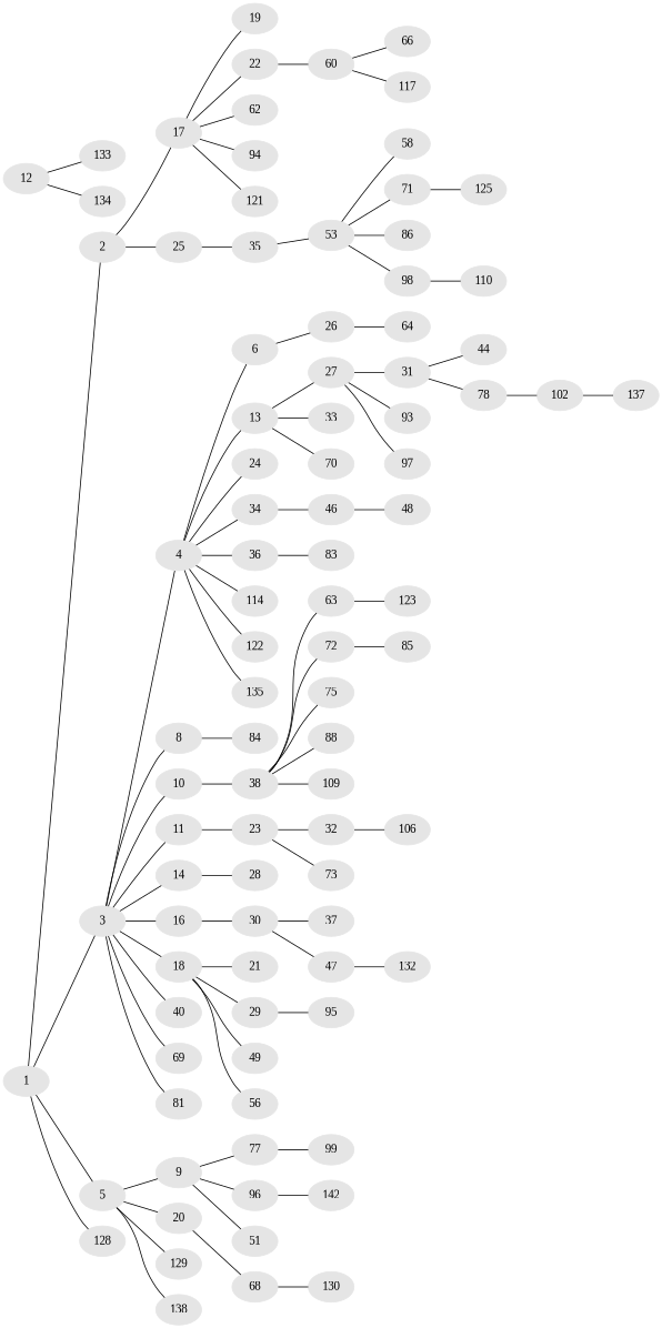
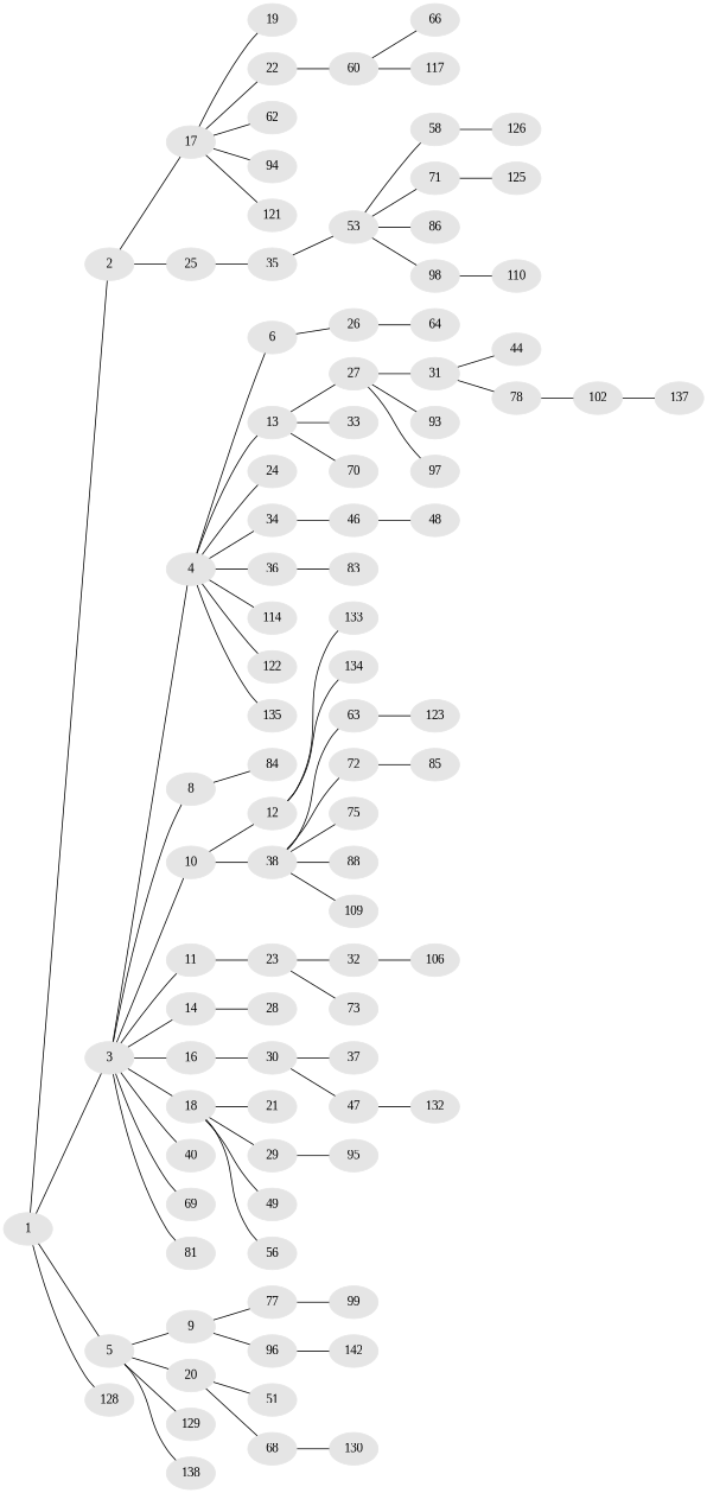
  graph {
    fontname="Liberation Serif"
    rankdir=LR
    node [color=gray90 fontname="Liberation Serif" style=filled]
    edge [fontname="Liberation Serif"]
    1 [super="+41"]
    2
    3 [super="+7"]
    5 [super="+43"]
    128
    17 [super="+80"]
    25 [super="+61"]
    4 [super="+15"]
    8
    10
    11
    14 [super="+39"]
    16 [super="+103"]
    18 [super="+42"]
    40
    69
    81 [super="+82"]
    9 [super="+52"]
    20 [super="+50"]
    129
    138
    19 [super="+112"]
    22
    62 [super="+127"]
    94
    121
    35
    6 [super="+119"]
    13 [super="+57"]
    24
    34
    36 [super="+65"]
    114 [super="+118"]
    122
    135
    84 [super="+113"]
    12 [super="+79"]
    38 [super="+55"]
    23
    28
    30 [super="+115"]
    21
    29 [super="+74"]
    49
    56
    26 [super="+131"]
    27 [super="+45"]
    33
    70
    46
    83
    48
    77 [super="+100"]
    96
    51 [super="+143"]
    68 [super="+108"]
    64
    99 [super="+141"]
    142
    133
    134
    63
    72 [super="+136"]
    75 [super="+90"]
    88
    109
    32 [super="+91"]
    73
    31 [super="+67"]
    93 [super="+116"]
    97
    37
    47 [super="+104"]
    60 [super="+120"]
    95 [super="+111"]
    130
    66
    117 [super="+124"]
    106
    53 [super="+54"]
    44
    78 [super="+105"]
    132 [super="+139"]
    102 [super="+107"]
    58 [super="+59"]
    71 [super="+76"]
    86 [super="+87"]
    98 [super="+140"]
    123
    85 [super="+92"]
+   126
    125 [super="+144"]
    110
    137
    1 -- 2
    1 -- 3
    1 -- 5
    1 -- 128
    2 -- 17
    2 -- 25
    3 -- 4
    3 -- 8
    3 -- 10
    3 -- 11
    3 -- 14
    3 -- 16
    3 -- 18
    3 -- 40
    3 -- 69
    3 -- 81
    5 -- 9
    5 -- 20
    5 -- 129
    5 -- 138
    17 -- 19
    17 -- 22
    17 -- 62
    17 -- 94
    17 -- 121
    25 -- 35
    4 -- 6
    4 -- 13
    4 -- 24
    4 -- 34
    4 -- 36
    4 -- 114
    4 -- 122
    4 -- 135
    8 -- 84
+   10 -- 12
    10 -- 38
    11 -- 23
    14 -- 28
    16 -- 30
    18 -- 21
    18 -- 29
    18 -- 49
    18 -- 56
    9 -- 77
    9 -- 96
-   9 -- 51
+   20 -- 51
    20 -- 68
    22 -- 60
    35 -- 53
    6 -- 26
    13 -- 27
    13 -- 33
    13 -- 70
    34 -- 46
    36 -- 83
    12 -- 133
    12 -- 134
    38 -- 63
    38 -- 72
    38 -- 75
    38 -- 88
    38 -- 109
    23 -- 32
    23 -- 73
    30 -- 37
    30 -- 47
    29 -- 95
    26 -- 64
    27 -- 31
    27 -- 93
    27 -- 97
    46 -- 48
    77 -- 99
    96 -- 142
    68 -- 130
    63 -- 123
    72 -- 85
    32 -- 106
    31 -- 44
    31 -- 78
    47 -- 132
    60 -- 66
    60 -- 117
    53 -- 58
    53 -- 71
    53 -- 86
    53 -- 98
    78 -- 102
    102 -- 137
+   58 -- 126
    71 -- 125
    98 -- 110
  }
